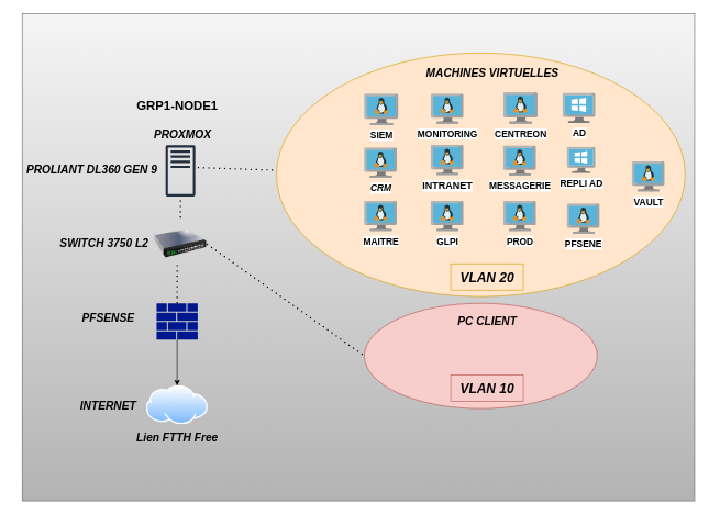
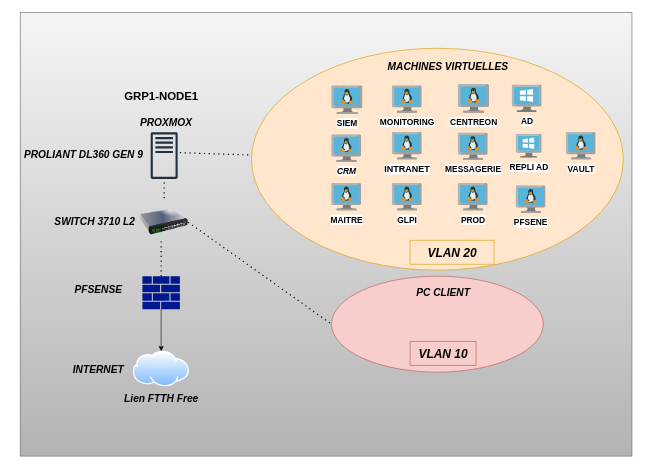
  <mxCell id="0" />
  <mxCell id="1" parent="0" />
  <mxCell id="2" value="" style="rounded=0;whiteSpace=wrap;html=1;fillColor=#f5f5f5;strokeColor=#666666;gradientColor=#b3b3b3;" vertex="1" parent="1"><mxGeometry x="33" y="20" width="1020" height="740" as="geometry" /></mxCell>
  <mxCell id="3" value="" style="ellipse;whiteSpace=wrap;html=1;fillColor=#f8cecc;strokeColor=#b85450;" vertex="1" parent="1"><mxGeometry x="552" y="460" width="353.17" height="160" as="geometry" /></mxCell>
  <mxCell id="4" value="" style="ellipse;whiteSpace=wrap;html=1;fillColor=#ffe6cc;strokeColor=#d79b00;movable=1;resizable=1;rotatable=1;deletable=1;editable=1;locked=0;connectable=1;" vertex="1" parent="1"><mxGeometry x="418.58" y="80" width="620" height="370" as="geometry" /></mxCell>
  <mxCell id="5" value="" style="sketch=0;outlineConnect=0;fontColor=#232F3E;gradientColor=none;fillColor=#232F3D;strokeColor=none;dashed=0;verticalLabelPosition=bottom;verticalAlign=top;align=center;html=1;fontSize=12;fontStyle=0;aspect=fixed;pointerEvents=1;shape=mxgraph.aws4.traditional_server;" vertex="1" parent="1"><mxGeometry x="250.5" y="220" width="45" height="78" as="geometry" /></mxCell>
  <mxCell id="6" value="&lt;font style=&quot;font-size: 19px;&quot;&gt;&lt;b&gt;GRP1-NODE1&lt;/b&gt;&lt;/font&gt;" style="text;html=1;align=center;verticalAlign=middle;resizable=0;points=[];autosize=1;strokeColor=none;fillColor=none;" vertex="1" parent="1"><mxGeometry x="193" y="140" width="150" height="40" as="geometry" /></mxCell>
  <mxCell id="7" value="&lt;font style=&quot;font-size: 17px;&quot;&gt;&lt;span style=&quot;font-size: 17px;&quot;&gt;PROXMOX&lt;/span&gt;&lt;/font&gt;" style="text;html=1;align=center;verticalAlign=middle;resizable=0;points=[];autosize=1;strokeColor=none;fillColor=none;fontStyle=3;fontSize=17;" vertex="1" parent="1"><mxGeometry x="221.18" y="190" width="110" height="30" as="geometry" /></mxCell>
  <mxCell id="8" value="&lt;font style=&quot;font-size: 14px;&quot;&gt;&lt;b&gt;&lt;i&gt;CRM&lt;/i&gt;&lt;/b&gt;&lt;/font&gt;" style="image;sketch=0;aspect=fixed;html=1;points=[];align=center;fontSize=12;image=img/lib/mscae/VM_Linux.svg;movable=1;resizable=1;rotatable=1;deletable=1;editable=1;locked=0;connectable=1;" vertex="1" parent="1"><mxGeometry x="552" y="224" width="50" height="46" as="geometry" /></mxCell>
  <mxCell id="9" value="&lt;font style=&quot;font-size: 15px;&quot;&gt;&lt;b&gt;INTRANET&lt;/b&gt;&lt;/font&gt;" style="image;sketch=0;aspect=fixed;html=1;points=[];align=center;fontSize=12;image=img/lib/mscae/VM_Linux.svg;movable=1;resizable=1;rotatable=1;deletable=1;editable=1;locked=0;connectable=1;" vertex="1" parent="1"><mxGeometry x="653" y="220" width="50" height="46" as="geometry" /></mxCell>
  <mxCell id="10" value="&lt;font style=&quot;font-size: 14px;&quot;&gt;&lt;b&gt;SIEM&lt;/b&gt;&lt;/font&gt;" style="image;sketch=0;aspect=fixed;html=1;points=[];align=center;fontSize=12;image=img/lib/mscae/VM_Linux.svg;movable=1;resizable=1;rotatable=1;deletable=1;editable=1;locked=0;connectable=1;" vertex="1" parent="1"><mxGeometry x="552" y="142" width="52.17" height="48" as="geometry" /></mxCell>
  <mxCell id="11" value="&lt;font style=&quot;font-size: 14px;&quot;&gt;&lt;b&gt;GLPI&lt;/b&gt;&lt;/font&gt;" style="image;sketch=0;aspect=fixed;html=1;points=[];align=center;fontSize=12;image=img/lib/mscae/VM_Linux.svg;movable=1;resizable=1;rotatable=1;deletable=1;editable=1;locked=0;connectable=1;" vertex="1" parent="1"><mxGeometry x="653" y="305" width="50" height="46" as="geometry" /></mxCell>
  <mxCell id="12" value="&lt;font style=&quot;font-size: 14px;&quot;&gt;&lt;b&gt;MONITORING&lt;/b&gt;&lt;/font&gt;" style="image;sketch=0;aspect=fixed;html=1;points=[];align=center;fontSize=12;image=img/lib/mscae/VM_Linux.svg;movable=1;resizable=1;rotatable=1;deletable=1;editable=1;locked=0;connectable=1;" vertex="1" parent="1"><mxGeometry x="653" y="142" width="50" height="46" as="geometry" /></mxCell>
  <mxCell id="13" value="&lt;font style=&quot;font-size: 14px;&quot;&gt;&lt;b&gt;MESSAGERIE&lt;/b&gt;&lt;/font&gt;" style="image;sketch=0;aspect=fixed;html=1;points=[];align=center;fontSize=12;image=img/lib/mscae/VM_Linux.svg;movable=1;resizable=1;rotatable=1;deletable=1;editable=1;locked=0;connectable=1;" vertex="1" parent="1"><mxGeometry x="763" y="221" width="50" height="46" as="geometry" /></mxCell>
  <mxCell id="14" value="&lt;font style=&quot;font-size: 14px;&quot;&gt;&lt;b&gt;PROD&lt;/b&gt;&lt;/font&gt;" style="image;sketch=0;aspect=fixed;html=1;points=[];align=center;fontSize=12;image=img/lib/mscae/VM_Linux.svg;movable=1;resizable=1;rotatable=1;deletable=1;editable=1;locked=0;connectable=1;" vertex="1" parent="1"><mxGeometry x="763" y="305" width="50" height="46" as="geometry" /></mxCell>
  <mxCell id="15" value="&lt;font style=&quot;font-size: 14px;&quot;&gt;&lt;b&gt;CENTREON&lt;/b&gt;&lt;/font&gt;" style="image;sketch=0;aspect=fixed;html=1;points=[];align=center;fontSize=12;image=img/lib/mscae/VM_Linux.svg;movable=1;resizable=1;rotatable=1;deletable=1;editable=1;locked=0;connectable=1;" vertex="1" parent="1"><mxGeometry x="763" y="140" width="52.17" height="48" as="geometry" /></mxCell>
  <mxCell id="16" value="&lt;font style=&quot;font-size: 14px;&quot;&gt;&lt;b&gt;PFSENE&lt;/b&gt;&lt;/font&gt;" style="image;sketch=0;aspect=fixed;html=1;points=[];align=center;fontSize=12;image=img/lib/mscae/VM_Linux.svg;movable=1;resizable=1;rotatable=1;deletable=1;editable=1;locked=0;connectable=1;" vertex="1" parent="1"><mxGeometry x="859.45" y="309" width="50" height="46" as="geometry" /></mxCell>
  <mxCell id="17" value="&lt;font style=&quot;font-size: 14px;&quot;&gt;&lt;b&gt;MAITRE&lt;/b&gt;&lt;/font&gt;" style="image;sketch=0;aspect=fixed;html=1;points=[];align=center;fontSize=12;image=img/lib/mscae/VM_Linux.svg;movable=1;resizable=1;rotatable=1;deletable=1;editable=1;locked=0;connectable=1;" vertex="1" parent="1"><mxGeometry x="552" y="305" width="50" height="46" as="geometry" /></mxCell>
- <mxCell id="18" value="VLAN 20" style="text;html=1;align=center;verticalAlign=middle;resizable=1;points=[];autosize=1;strokeColor=#d79b00;fillColor=#ffe6cc;fontStyle=3;fontSize=20;movable=1;rotatable=1;deletable=1;editable=1;locked=0;connectable=1;" vertex="1" parent="1"><mxGeometry x="683" y="400" width="110" height="40" as="geometry" /></mxCell>
+ <mxCell id="18" value="VLAN 20" style="text;html=1;align=center;verticalAlign=middle;resizable=1;points=[];autosize=1;strokeColor=#d79b00;fillColor=#ffe6cc;fontStyle=3;fontSize=20;movable=1;rotatable=1;deletable=1;editable=1;locked=0;connectable=1;" vertex="1" parent="1"><mxGeometry x="683" y="400" width="140" height="40" as="geometry" /></mxCell>
  <mxCell id="19" value="" style="edgeStyle=orthogonalEdgeStyle;rounded=0;orthogonalLoop=1;jettySize=auto;html=1;" edge="1" parent="1" source="20" target="31"><mxGeometry relative="1" as="geometry" /></mxCell>
  <mxCell id="20" value="" style="sketch=0;aspect=fixed;pointerEvents=1;shadow=0;dashed=0;html=1;strokeColor=none;labelPosition=center;verticalLabelPosition=bottom;verticalAlign=top;align=center;fillColor=#00188D;shape=mxgraph.mscae.enterprise.firewall" vertex="1" parent="1"><mxGeometry x="236.75" y="460" width="62.5" height="55" as="geometry" /></mxCell>
  <mxCell id="21" value="" style="image;html=1;image=img/lib/clip_art/networking/Switch_128x128.png" vertex="1" parent="1"><mxGeometry x="233" y="330" width="80" height="80" as="geometry" /></mxCell>
  <mxCell id="22" value="" style="endArrow=none;dashed=1;html=1;dashPattern=1 3;strokeWidth=2;rounded=0;exitX=0.5;exitY=0;exitDx=0;exitDy=0;" edge="1" parent="1" source="21" target="5"><mxGeometry width="50" height="50" relative="1" as="geometry"><mxPoint x="223" y="348" as="sourcePoint" /><mxPoint x="273" y="310" as="targetPoint" /></mxGeometry></mxCell>
  <mxCell id="23" value="" style="endArrow=none;dashed=1;html=1;dashPattern=1 3;strokeWidth=2;rounded=0;exitX=0.5;exitY=0;exitDx=0;exitDy=0;exitPerimeter=0;" edge="1" parent="1" source="20"><mxGeometry width="50" height="50" relative="1" as="geometry"><mxPoint x="243" y="480" as="sourcePoint" /><mxPoint x="268" y="400" as="targetPoint" /><Array as="points" /></mxGeometry></mxCell>
  <mxCell id="24" value="" style="shape=image;html=1;verticalAlign=top;verticalLabelPosition=bottom;labelBackgroundColor=#ffffff;imageAspect=0;aspect=fixed;image=https://cdn0.iconfinder.com/data/icons/luisance_pack/128/ordinateur_portable_eteint.png" vertex="1" parent="1"><mxGeometry x="745.01" y="516" width="48" height="48" as="geometry" /></mxCell>
  <mxCell id="25" value="MACHINES VIRTUELLES" style="text;html=1;align=center;verticalAlign=middle;resizable=0;points=[];autosize=1;strokeColor=none;fillColor=none;fontSize=17;fontStyle=3" vertex="1" parent="1"><mxGeometry x="636.41" y="97" width="220" height="30" as="geometry" /></mxCell>
- <mxCell id="26" value="&lt;font style=&quot;font-size: 14px;&quot;&gt;&lt;b&gt;VAULT&lt;/b&gt;&lt;/font&gt;" style="image;sketch=0;aspect=fixed;html=1;points=[];align=center;fontSize=12;image=img/lib/mscae/VM_Linux.svg;movable=1;resizable=1;rotatable=1;deletable=1;editable=1;locked=0;connectable=1;" vertex="1" parent="1"><mxGeometry x="958" y="245" width="50" height="46" as="geometry" /></mxCell>
+ <mxCell id="26" value="&lt;font style=&quot;font-size: 14px;&quot;&gt;&lt;b&gt;VAULT&lt;/b&gt;&lt;/font&gt;" style="image;sketch=0;aspect=fixed;html=1;points=[];align=center;fontSize=12;image=img/lib/mscae/VM_Linux.svg;movable=1;resizable=1;rotatable=1;deletable=1;editable=1;locked=0;connectable=1;" vertex="1" parent="1"><mxGeometry x="943" y="220" width="50" height="46" as="geometry" /></mxCell>
  <mxCell id="27" value="" style="shape=image;html=1;verticalAlign=top;verticalLabelPosition=bottom;labelBackgroundColor=#ffffff;imageAspect=0;aspect=fixed;image=https://cdn0.iconfinder.com/data/icons/luisance_pack/128/ordinateur_portable_eteint.png" vertex="1" parent="1"><mxGeometry x="683.18" y="516" width="48" height="48" as="geometry" /></mxCell>
  <mxCell id="28" value="" style="shape=image;html=1;verticalAlign=top;verticalLabelPosition=bottom;labelBackgroundColor=#ffffff;imageAspect=0;aspect=fixed;image=https://cdn0.iconfinder.com/data/icons/luisance_pack/128/ordinateur_portable_eteint.png" vertex="1" parent="1"><mxGeometry x="622.18" y="516" width="48" height="48" as="geometry" /></mxCell>
  <mxCell id="29" value="" style="shape=image;html=1;verticalAlign=top;verticalLabelPosition=bottom;labelBackgroundColor=#ffffff;imageAspect=0;aspect=fixed;image=https://cdn0.iconfinder.com/data/icons/luisance_pack/128/ordinateur_portable_eteint.png" vertex="1" parent="1"><mxGeometry x="801.18" y="516" width="48" height="48" as="geometry" /></mxCell>
  <mxCell id="30" value="VLAN 10" style="text;html=1;align=center;verticalAlign=middle;resizable=0;points=[];autosize=1;strokeColor=#b85450;fillColor=#f8cecc;fontStyle=3;fontSize=20;" vertex="1" parent="1"><mxGeometry x="683" y="569" width="110" height="40" as="geometry" /></mxCell>
  <mxCell id="31" value="" style="image;aspect=fixed;perimeter=ellipsePerimeter;html=1;align=center;shadow=0;dashed=0;spacingTop=3;image=img/lib/active_directory/internet_cloud.svg;" vertex="1" parent="1"><mxGeometry x="221.18" y="585" width="93.65" height="59" as="geometry" /></mxCell>
- <mxCell id="32" value="SWITCH 3750 L2" style="text;html=1;align=center;verticalAlign=middle;resizable=0;points=[];autosize=1;strokeColor=none;fillColor=none;fontSize=17;fontStyle=3" vertex="1" parent="1"><mxGeometry x="76.75" y="355" width="160" height="30" as="geometry" /></mxCell>
+ <mxCell id="32" value="SWITCH 3710 L2" style="text;html=1;align=center;verticalAlign=middle;resizable=0;points=[];autosize=1;strokeColor=none;fillColor=none;fontSize=17;fontStyle=3" vertex="1" parent="1"><mxGeometry x="76.75" y="355" width="160" height="30" as="geometry" /></mxCell>
  <mxCell id="33" value="&lt;span&gt;&lt;span&gt;&lt;font style=&quot;font-size: 17px;&quot;&gt;PFSENSE&lt;/font&gt;&lt;/span&gt;&lt;/span&gt;" style="text;html=1;align=center;verticalAlign=middle;resizable=0;points=[];autosize=1;strokeColor=none;fillColor=none;fontStyle=3" vertex="1" parent="1"><mxGeometry x="113" y="468" width="100" height="30" as="geometry" /></mxCell>
  <mxCell id="34" value="INTERNET" style="text;html=1;align=center;verticalAlign=middle;resizable=0;points=[];autosize=1;strokeColor=none;fillColor=none;fontSize=17;fontStyle=3" vertex="1" parent="1"><mxGeometry x="108" y="601.5" width="110" height="30" as="geometry" /></mxCell>
  <mxCell id="35" value="PC CLIENT" style="text;html=1;align=center;verticalAlign=middle;resizable=0;points=[];autosize=1;strokeColor=none;fillColor=none;fontStyle=3;fontSize=17;" vertex="1" parent="1"><mxGeometry x="683.01" y="474" width="110" height="30" as="geometry" /></mxCell>
  <mxCell id="36" value="" style="endArrow=none;dashed=1;html=1;dashPattern=1 3;strokeWidth=2;rounded=0;entryX=-0.002;entryY=0.481;entryDx=0;entryDy=0;entryPerimeter=0;" edge="1" parent="1" target="4"><mxGeometry width="50" height="50" relative="1" as="geometry"><mxPoint x="299.25" y="254" as="sourcePoint" /><mxPoint x="349.25" y="204" as="targetPoint" /></mxGeometry></mxCell>
  <mxCell id="37" value="" style="endArrow=none;dashed=1;html=1;dashPattern=1 3;strokeWidth=2;rounded=0;entryX=0;entryY=0.5;entryDx=0;entryDy=0;" edge="1" parent="1" target="3"><mxGeometry width="50" height="50" relative="1" as="geometry"><mxPoint x="313" y="370" as="sourcePoint" /><mxPoint x="363" y="320" as="targetPoint" /></mxGeometry></mxCell>
  <mxCell id="38" value="Lien FTTH Free" style="text;html=1;align=center;verticalAlign=middle;resizable=0;points=[];autosize=1;strokeColor=none;fillColor=none;fontStyle=3;fontSize=17;" vertex="1" parent="1"><mxGeometry x="193" y="650" width="150" height="30" as="geometry" /></mxCell>
  <mxCell id="39" value="&lt;font style=&quot;font-size: 14px;&quot;&gt;REPLI AD&lt;/font&gt;" style="image;sketch=0;aspect=fixed;html=1;points=[];align=center;fontSize=12;image=img/lib/mscae/VirtualMachineWindows.svg;fontStyle=1" vertex="1" parent="1"><mxGeometry x="859.45" y="223" width="43.48" height="40" as="geometry" /></mxCell>
  <mxCell id="40" value="&lt;font style=&quot;font-size: 14px;&quot;&gt;AD&lt;/font&gt;" style="image;sketch=0;aspect=fixed;html=1;points=[];align=center;fontSize=12;image=img/lib/mscae/VirtualMachineWindows.svg;fontStyle=1" vertex="1" parent="1"><mxGeometry x="852.93" y="141" width="50" height="46" as="geometry" /></mxCell>
  <mxCell id="41" value="&amp;nbsp;PROLIANT DL360 GEN 9" style="text;html=1;align=center;verticalAlign=middle;resizable=0;points=[];autosize=1;strokeColor=none;fillColor=none;fontSize=17;fontStyle=3" vertex="1" parent="1"><mxGeometry x="20.5" y="244" width="230" height="30" as="geometry" /></mxCell>
